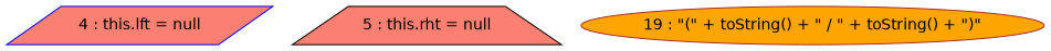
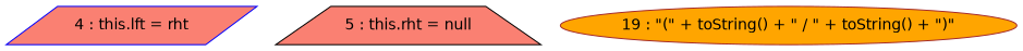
  digraph {
    fontname="DejaVu Sans"
    node [style=filled fillcolor=salmon fontname="DejaVu Sans"]
-   "4 : this.lft = null" [color=blue shape=parallelogram]
+   "4 : this.lft = null" [color=blue shape=parallelogram label="4 : this.lft = rht"]
    "5 : this.rht = null" [color=black shape=trapezium]
    "19 : \"(\" + toString() + \" / \" + toString() + \")\"" [fillcolor=orange color=brown shape=ellipse]
  }
